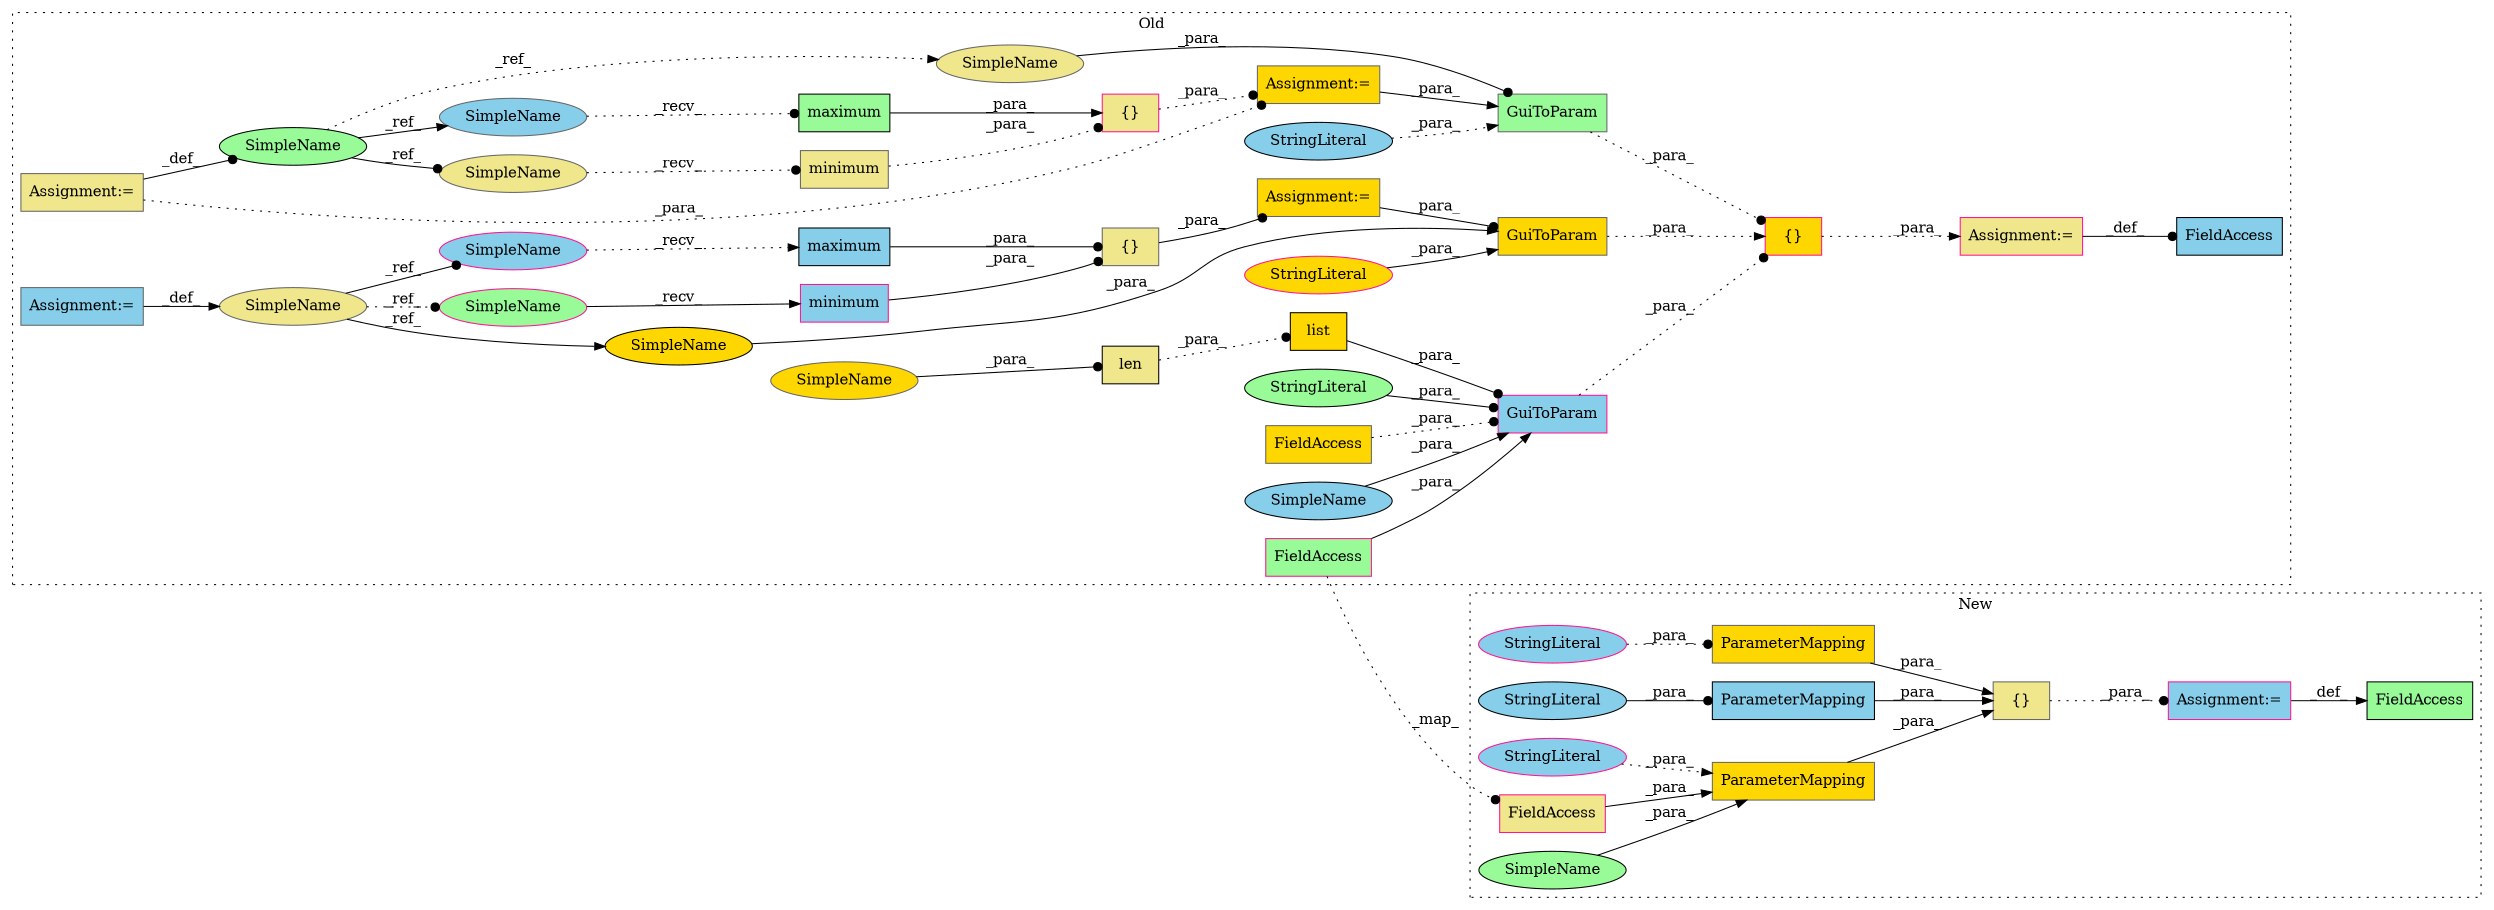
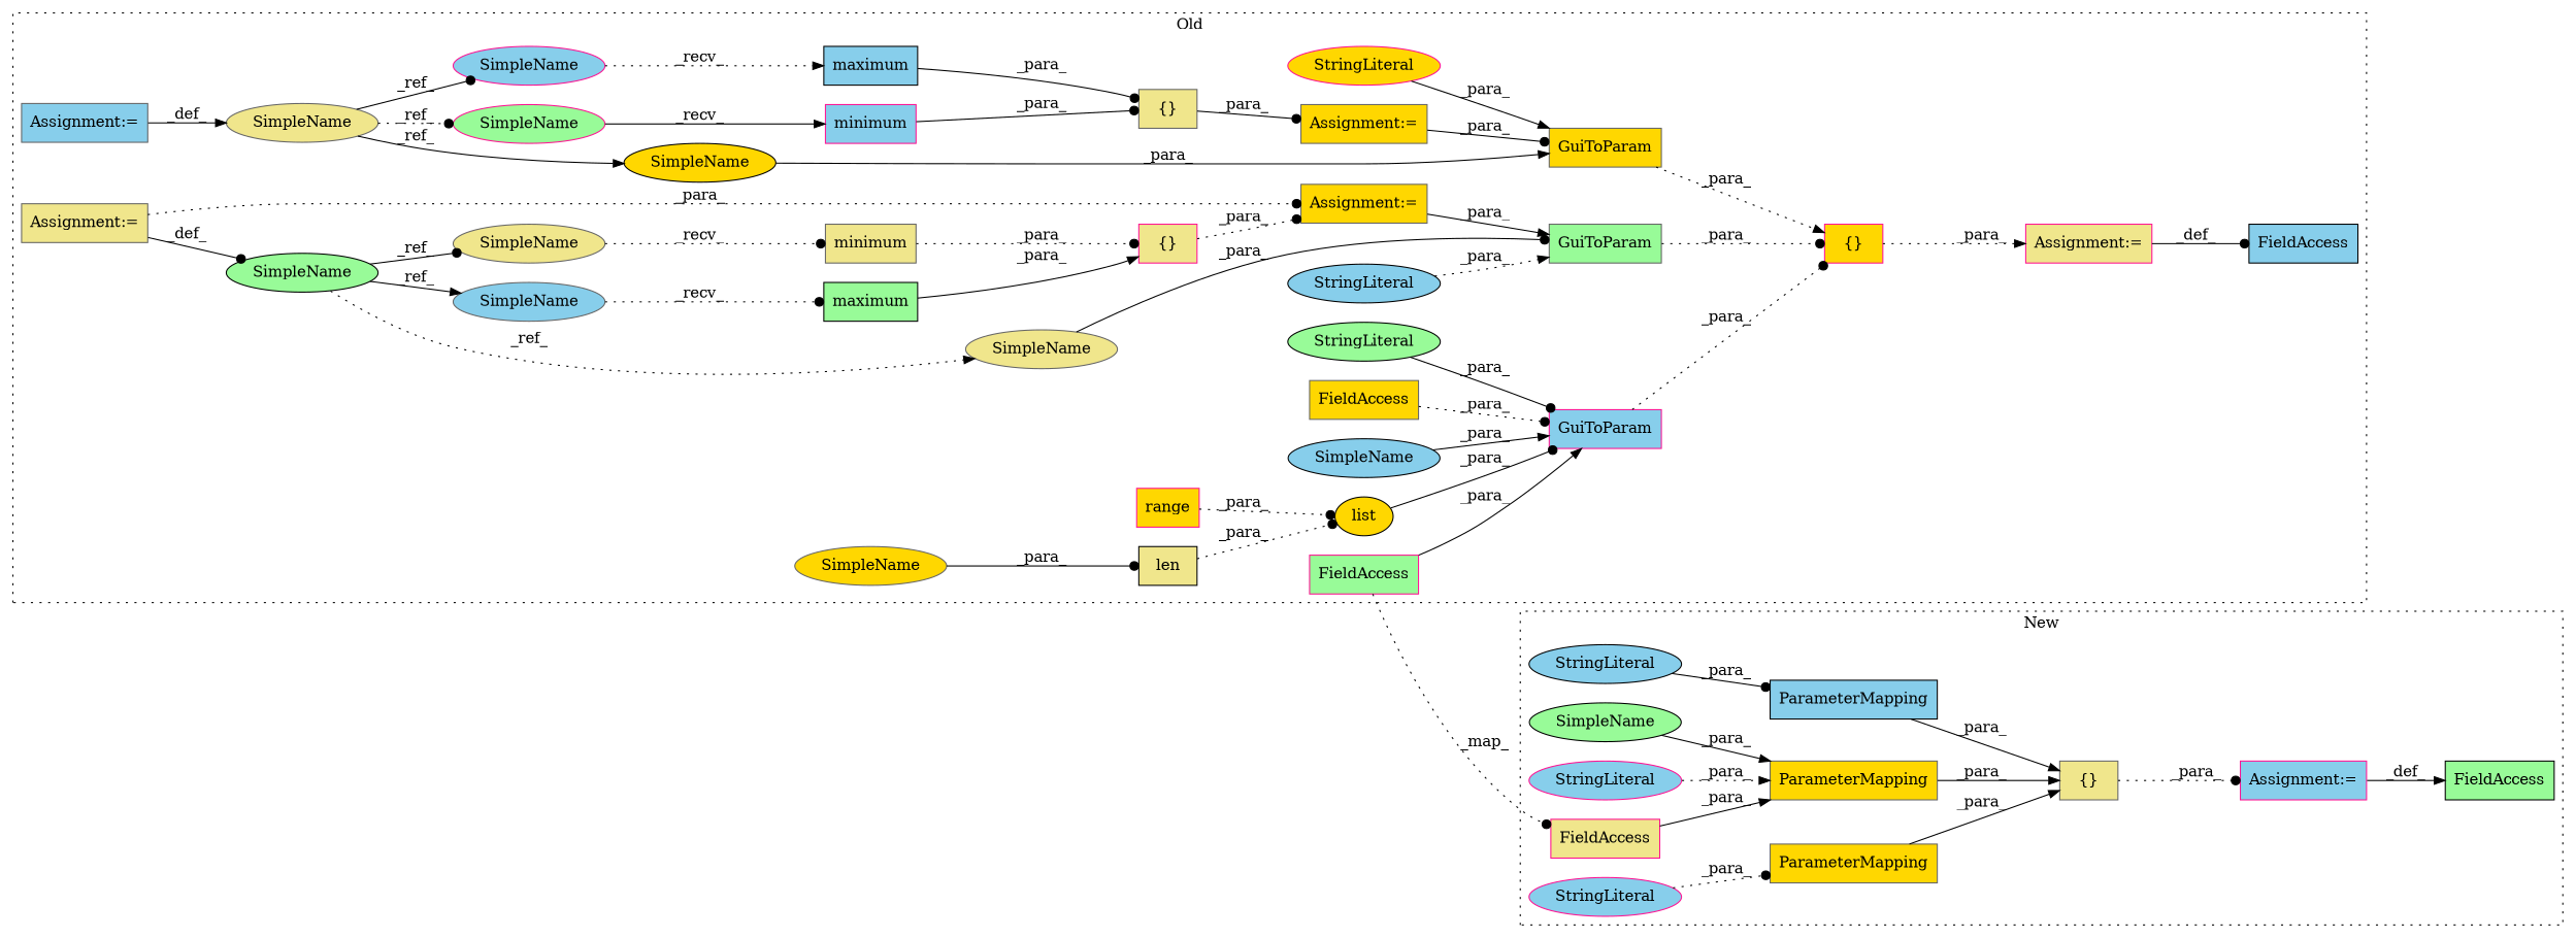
  digraph {
    rankdir=LR
    node [a=32 color=gray40 fillcolor=skyblue l=7 shape=box style=filled]
    edge [arrowhead=dot style=solid]
+   n1 [color=deeppink fillcolor=gold l="6,1" label=range s="1338,1355"]
    n2 [a=7 color=deeppink fillcolor=khaki l=1 label="Assignment:=" s=1212]
    n3 [a=4 color=deeppink fillcolor=khaki l="1,1" label="{}" s="1151,1187"]
    n4 [color=black fillcolor=khaki l="4,1" label=len s="1344,1354"]
    n5 [a=4 color=deeppink fillcolor=gold l="1,1" label="{}" s="1230,1655"]
-   n6 [color=black fillcolor=gold l="5,1" label=list s="1333,1356"]
+   n6 [color=black fillcolor=gold l="5,1" label=list s="1333,1356" shape=ellipse]
    n7 [a=22 color=black l=18 label=FieldAccess s=1194]
    n8 [color=black fillcolor=palegreen l=9 label=maximum s=1178]
    n9 [a=42 color=black fillcolor=palegreen label=SimpleName s=963 shape=ellipse]
    n10 [fillcolor=khaki l=9 label=minimum s=1160]
    n11 [fillcolor=gold l="11,1" label=GuiToParam s="1359,1451"]
    n12 [a=45 color=deeppink fillcolor=gold l=11 label=StringLiteral s=1370 shape=ellipse]
    n13 [fillcolor=palegreen l="11,1" label=GuiToParam s="1555,1654"]
    n14 [a=45 color=black l=18 label=StringLiteral s=1566 shape=ellipse]
    n15 [color=deeppink l="11,1" label=GuiToParam s="1231,1357"]
    n16 [a=45 color=black fillcolor=palegreen l=11 label=StringLiteral s=1242 shape=ellipse]
    n17 [a=22 fillcolor=gold l=15 label=FieldAccess s=1310]
    n18 [a=7 fillcolor=khaki l=1 label="Assignment:=" s=970]
    n19 [a=7 fillcolor=gold l=1 label="Assignment:=" s=1141]
    n20 [a=7 l=1 label="Assignment:=" s=881]
    n21 [a=22 color=deeppink fillcolor=palegreen l=23 label=FieldAccess s=1254]
    n22 [a=4 fillcolor=khaki l="1,1" label="{}" s="1025,1061"]
    n23 [a=42 fillcolor=khaki label=SimpleName s=874 shape=ellipse]
    n24 [color=black l=9 label=maximum s=1052]
    n25 [a=7 fillcolor=gold l=1 label="Assignment:=" s=1015]
    n26 [color=deeppink l=9 label=minimum s=1034]
    n27 [a=42 color=deeppink label=SimpleName s=1044 shape=ellipse]
    n28 [a=42 color=deeppink fillcolor=palegreen label=SimpleName s=1026 shape=ellipse]
    n29 [a=42 color=black fillcolor=gold label=SimpleName s=1382 shape=ellipse]
    n30 [a=42 fillcolor=khaki label=SimpleName s=1152 shape=ellipse]
    n31 [a=42 label=SimpleName s=1170 shape=ellipse]
    n32 [a=42 fillcolor=khaki label=SimpleName s=1585 shape=ellipse]
    n33 [a=42 fillcolor=gold l=6 label=SimpleName s=1348 shape=ellipse]
    n34 [a=42 color=black l=6 label=SimpleName s=1326 shape=ellipse]
    n35 [fillcolor=gold l="17,1" label=ParameterMapping s="740,798"]
    n36 [a=4 fillcolor=khaki l="1,1" label="{}" s="678,936"]
    n37 [a=45 color=deeppink l=11 label=StringLiteral s=757 shape=ellipse]
    n38 [color=black l="17,1" label=ParameterMapping s="800,869"]
    n39 [a=45 color=black l=19 label=StringLiteral s=817 shape=ellipse]
    n40 [fillcolor=gold l="17,1" label=ParameterMapping s="679,738"]
    n41 [a=45 color=deeppink l=11 label=StringLiteral s=696 shape=ellipse]
    n42 [a=22 color=black fillcolor=palegreen l=15 label=FieldAccess s=645]
    n43 [a=7 color=deeppink l=1 label="Assignment:=" s=660]
    n44 [a=22 color=deeppink fillcolor=khaki l=23 label=FieldAccess s=708]
    n45 [a=42 color=black fillcolor=palegreen l=6 label=SimpleName s=732 shape=ellipse]
    subgraph cluster_1 {
      label=Old
      style=dotted
+     n1
      n2
      n3
      n4
      n5
      n6
      n7
      n8
      n9
      n10
      n11
      n12
      n13
      n14
      n15
      n16
      n17
      n18
      n19
      n20
      n21
      n22
      n23
      n24
      n25
      n26
      n27
      n28
      n29
      n30
      n31
      n32
      n33
      n34
    }
    subgraph cluster_2 {
      label=New
      style=dotted
      n35
      n36
      n37
      n38
      n39
      n40
      n41
      n42
      n43
      n44
      n45
    }
+   n1 -> n6 [label=_para_ style=dotted]
    n2 -> n7 [label=_def_]
    n3 -> n19 [label=_para_ style=dotted]
    n4 -> n6 [label=_para_ style=dotted]
    n5 -> n2 [arrowhead=normal label=_para_ style=dotted]
    n6 -> n15 [label=_para_]
    n8 -> n3 [arrowhead=normal label=_para_]
    n9 -> n30 [label=_ref_]
    n9 -> n31 [arrowhead=normal label=_ref_]
    n9 -> n32 [arrowhead=normal label=_ref_ style=dotted]
    n10 -> n3 [label=_para_ style=dotted]
    n11 -> n5 [arrowhead=normal label=_para_ style=dotted]
    n12 -> n11 [arrowhead=normal label=_para_]
    n13 -> n5 [label=_para_ style=dotted]
    n14 -> n13 [arrowhead=normal label=_para_ style=dotted]
    n15 -> n5 [label=_para_ style=dotted]
    n16 -> n15 [label=_para_]
    n17 -> n15 [label=_para_ style=dotted]
    n18 -> n9 [label=_def_]
    n18 -> n19 [label=_para_ style=dotted]
    n19 -> n13 [arrowhead=normal label=_para_]
    n20 -> n23 [arrowhead=normal label=_def_]
    n21 -> n15 [arrowhead=normal label=_para_]
    n21 -> n44 [label=_map_ style=dotted]
    n22 -> n25 [label=_para_]
    n23 -> n27 [label=_ref_]
    n23 -> n28 [label=_ref_ style=dotted]
    n23 -> n29 [arrowhead=normal label=_ref_]
    n24 -> n22 [label=_para_]
    n25 -> n11 [label=_para_]
    n26 -> n22 [label=_para_]
    n27 -> n24 [arrowhead=normal label=_recv_ style=dotted]
    n28 -> n26 [arrowhead=normal label=_recv_]
    n29 -> n11 [arrowhead=normal label=_para_]
    n30 -> n10 [label=_recv_ style=dotted]
    n31 -> n8 [label=_recv_ style=dotted]
    n32 -> n13 [label=_para_]
    n33 -> n4 [label=_para_]
    n34 -> n15 [arrowhead=normal label=_para_]
    n35 -> n36 [arrowhead=normal label=_para_]
    n36 -> n43 [label=_para_ style=dotted]
    n37 -> n35 [label=_para_ style=dotted]
    n38 -> n36 [arrowhead=normal label=_para_]
    n39 -> n38 [label=_para_]
    n40 -> n36 [arrowhead=normal label=_para_]
    n41 -> n40 [arrowhead=normal label=_para_ style=dotted]
    n43 -> n42 [arrowhead=normal label=_def_]
    n44 -> n40 [arrowhead=normal label=_para_]
    n45 -> n40 [arrowhead=normal label=_para_]
  }
